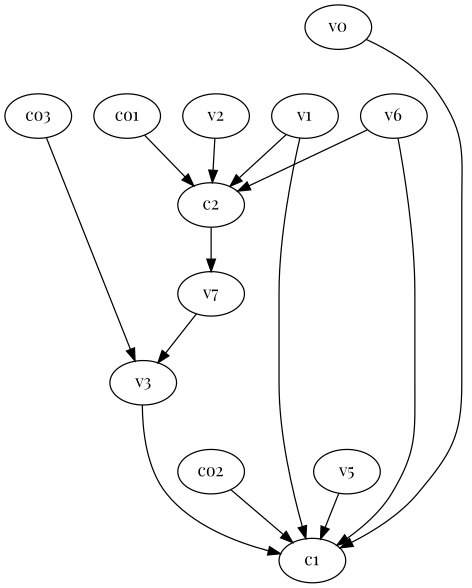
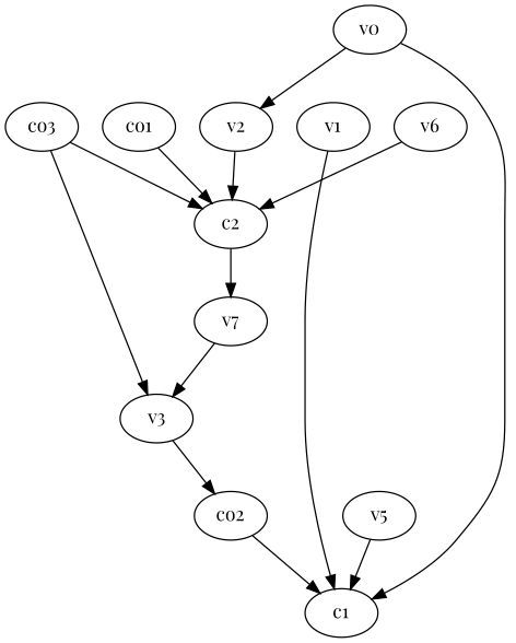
  strict digraph {
    fontname="Playfair Display"
    node [fontname="Playfair Display"]
    edge [fontname="Playfair Display" weight=1]
    c2
    v7
    v3
    v1
    c1
    v2
    n7 [label=v0]
    v5
    v6
    co1
    co2
    co3
    c2 -> v7
    v7 -> v3
-   v3 -> c1
-   v1 -> c2
+   v3 -> co2
+   co3 -> c2
    v1 -> c1
    v2 -> c2
    n7 -> c1
+   n7 -> v2
    v5 -> c1
    v6 -> c2
-   v6 -> c1
    co1 -> c2
    co2 -> c1
    co3 -> v3
  }
